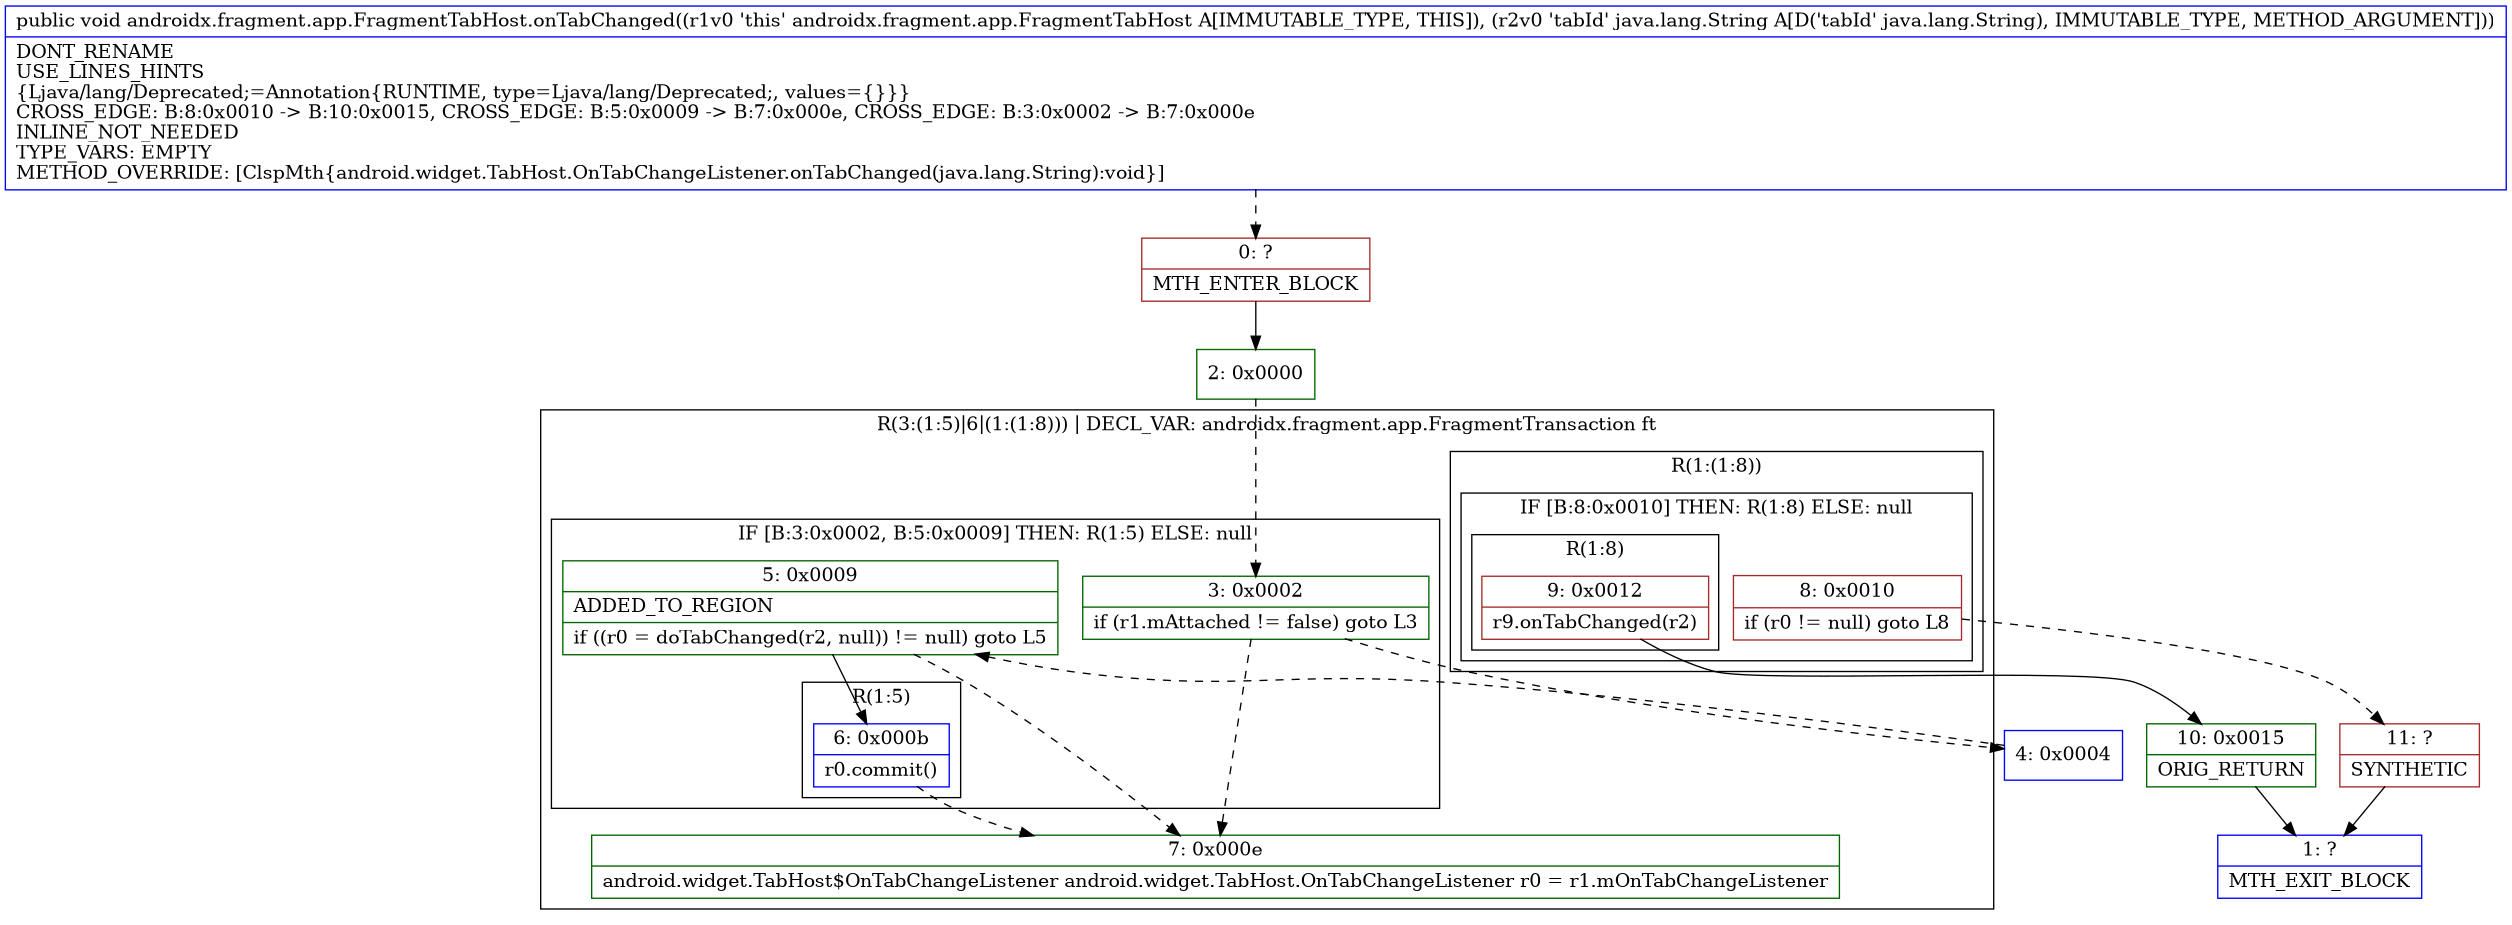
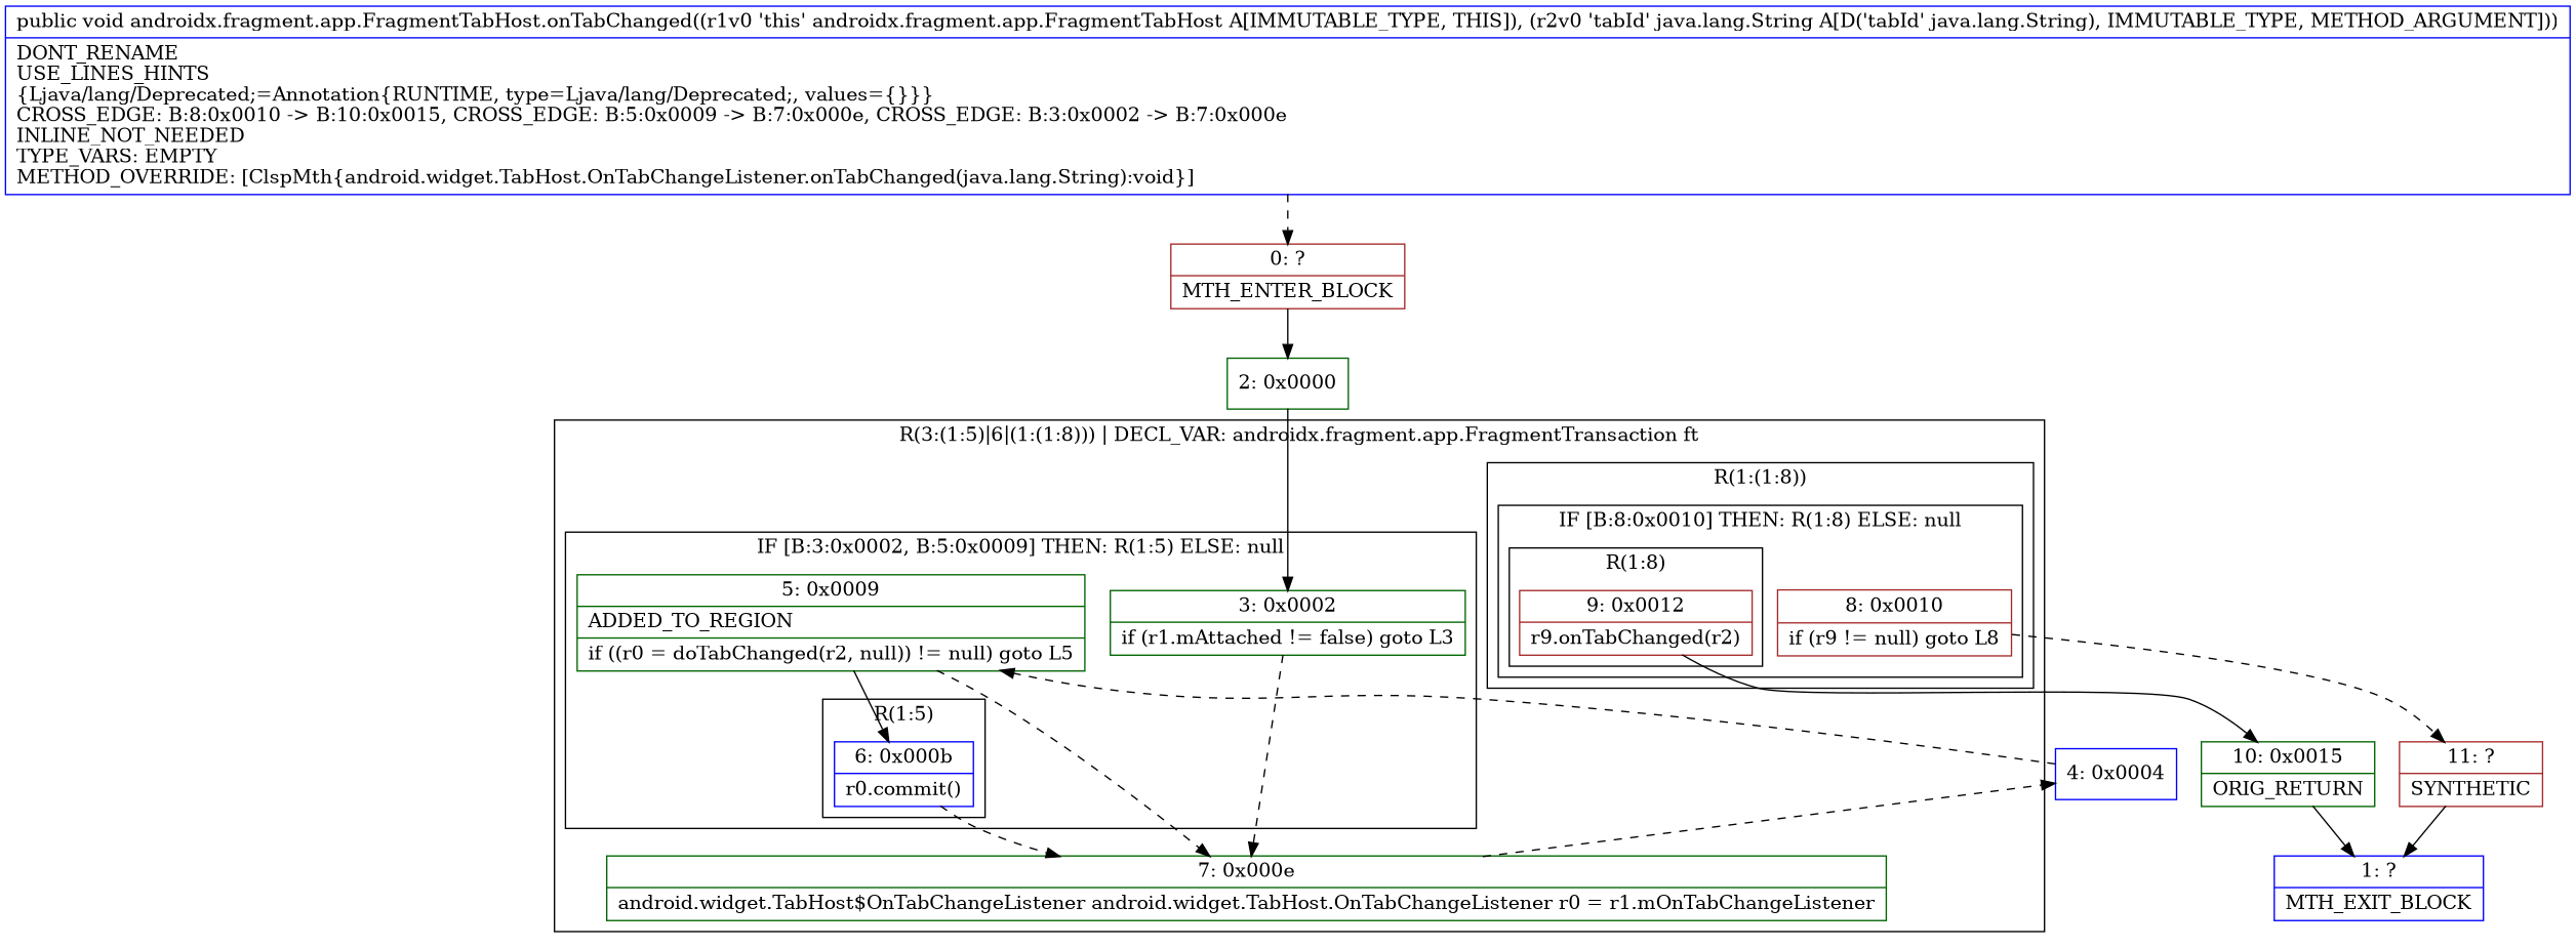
  digraph {
    node [color=darkgreen shape=record]
    edge [style=dashed]
    n1 [color=blue label="{6\:\ 0x000b|r0.commit()\l}"]
    n2 [label="{3\:\ 0x0002|if (r1.mAttached != false) goto L3\l}"]
    n3 [label="{5\:\ 0x0009|ADDED_TO_REGION\l|if ((r0 = doTabChanged(r2, null)) != null) goto L5\l}"]
    n4 [color=brown label="{9\:\ 0x0012|r9.onTabChanged(r2)\l}"]
-   n5 [color=brown label="{8\:\ 0x0010|if (r0 != null) goto L8\l}"]
+   n5 [color=brown label="{8\:\ 0x0010|if (r9 != null) goto L8\l}"]
    n6 [label="{7\:\ 0x000e|android.widget.TabHost$OnTabChangeListener android.widget.TabHost.OnTabChangeListener r0 = r1.mOnTabChangeListener\l}"]
    n7 [color=blue label="{4\:\ 0x0004}"]
    n8 [label="{10\:\ 0x0015|ORIG_RETURN\l}"]
    n9 [color=brown label="{11\:\ ?|SYNTHETIC\l}"]
    n10 [color=blue label="{1\:\ ?|MTH_EXIT_BLOCK\l}"]
    n11 [color=brown label="{0\:\ ?|MTH_ENTER_BLOCK\l}"]
    n12 [label="{2\:\ 0x0000}"]
    n13 [color=blue label="{public void androidx.fragment.app.FragmentTabHost.onTabChanged((r1v0 'this' androidx.fragment.app.FragmentTabHost A[IMMUTABLE_TYPE, THIS]), (r2v0 'tabId' java.lang.String A[D('tabId' java.lang.String), IMMUTABLE_TYPE, METHOD_ARGUMENT]))  | DONT_RENAME\lUSE_LINES_HINTS\l\{Ljava\/lang\/Deprecated;=Annotation\{RUNTIME, type=Ljava\/lang\/Deprecated;, values=\{\}\}\}\lCROSS_EDGE: B:8:0x0010 \-\> B:10:0x0015, CROSS_EDGE: B:5:0x0009 \-\> B:7:0x000e, CROSS_EDGE: B:3:0x0002 \-\> B:7:0x000e\lINLINE_NOT_NEEDED\lTYPE_VARS: EMPTY\lMETHOD_OVERRIDE: [ClspMth\{android.widget.TabHost.OnTabChangeListener.onTabChanged(java.lang.String):void\}]\l}"]
    subgraph cluster_1 {
      label="R(3:(1:5)|6|(1:(1:8))) | DECL_VAR: androidx.fragment.app.FragmentTransaction ft\l"
      n6
      subgraph cluster_2 {
        label="IF [B:3:0x0002, B:5:0x0009] THEN: R(1:5) ELSE: null"
        n2
        n3
        subgraph cluster_3 {
          label="R(1:5)"
          n1
        }
      }
      subgraph cluster_4 {
        label="R(1:(1:8))"
        subgraph cluster_5 {
          label="IF [B:8:0x0010] THEN: R(1:8) ELSE: null"
          n5
          subgraph cluster_6 {
            label="R(1:8)"
            n4
          }
        }
      }
    }
    n1 -> n6
    n2 -> n6
-   n2 -> n7
+   n6 -> n7
    n3 -> n1 [style=solid]
    n3 -> n6
    n4 -> n8 [style=solid]
    n5 -> n9
    n7 -> n3
    n8 -> n10 [style=solid]
    n9 -> n10 [style=solid]
    n11 -> n12 [style=solid]
-   n12 -> n2
+   n12 -> n2 [style=solid]
    n13 -> n11
  }
